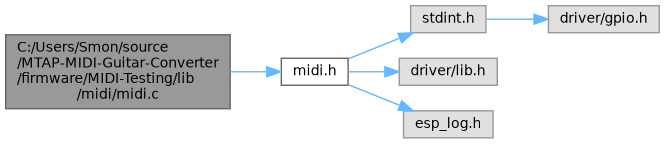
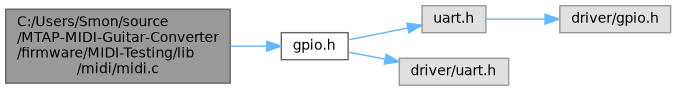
  digraph {
    rankdir=LR
    node [color=grey60 fillcolor="#E0E0E0" fontname=Helvetica fontsize=10 shape=box style=filled]
    edge [color=steelblue1 fontname=Helvetica fontsize=10 labelfontname=Helvetica labelfontsize=10 style=solid]
    n1 [color=gray40 fillcolor=grey60 fontcolor=black height=0.2 label="C:/Users/Smon/source\l/MTAP-MIDI-Guitar-Converter\l/firmware/MIDI-Testing/lib\l/midi/midi.c" width=0.4]
-   n2 [color=grey40 fillcolor=white height=0.2 label="midi.h" width=0.4]
-   n3 [height=0.2 label="stdint.h" width=0.4]
-   n4 [height=0.2 label="driver/lib.h" width=0.4]
-   n5 [height=0.2 label="esp_log.h" width=0.4]
+   n2 [color=grey40 fillcolor=white height=0.2 label="gpio.h" width=0.4]
+   n3 [height=0.2 label="uart.h" width=0.4]
+   n4 [height=0.2 label="driver/uart.h" width=0.4]
    n6 [height=0.2 label="driver/gpio.h" width=0.4]
    n1 -> n2
    n2 -> n3
    n2 -> n4
-   n2 -> n5
    n3 -> n6
  }
